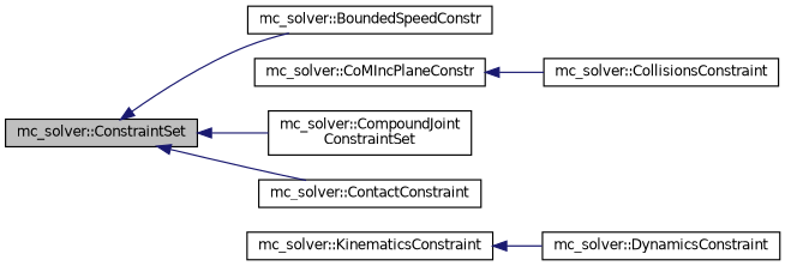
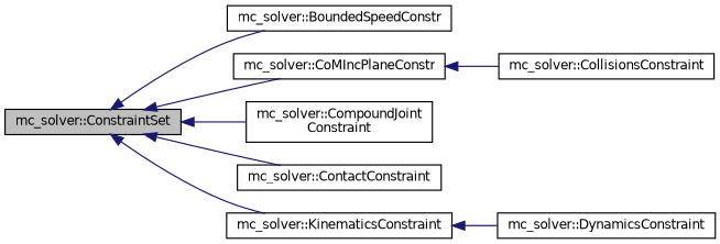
  digraph {
    fontname="DejaVu Sans"
    rankdir=LR
    node [color=black fillcolor=white fontname="DejaVu Sans" fontsize=10 shape=record style=filled]
    edge [color=midnightblue dir=back fontname="DejaVu Sans" fontsize=10 labelfontname=Helvetica labelfontsize=10 style=solid]
    n1 [fillcolor=grey75 fontcolor=black height=0.2 label="mc_solver::ConstraintSet" width=0.4]
    n2 [height=0.2 label="mc_solver::BoundedSpeedConstr" width=0.4]
    n3 [height=0.2 label="mc_solver::CoMIncPlaneConstr" width=0.4]
-   n4 [height=0.2 label="mc_solver::CompoundJoint\lConstraintSet" width=0.4]
+   n4 [height=0.2 label="mc_solver::CompoundJoint\lConstraint" width=0.4]
    n5 [height=0.2 label="mc_solver::ContactConstraint" width=0.4]
    n6 [height=0.2 label="mc_solver::KinematicsConstraint" width=0.4]
    n7 [height=0.2 label="mc_solver::CollisionsConstraint" width=0.4]
    n8 [height=0.2 label="mc_solver::DynamicsConstraint" width=0.4]
    n1 -> n2
+   n1 -> n3
    n1 -> n4
    n1 -> n5
+   n1 -> n6
    n3 -> n7
    n6 -> n8
  }
